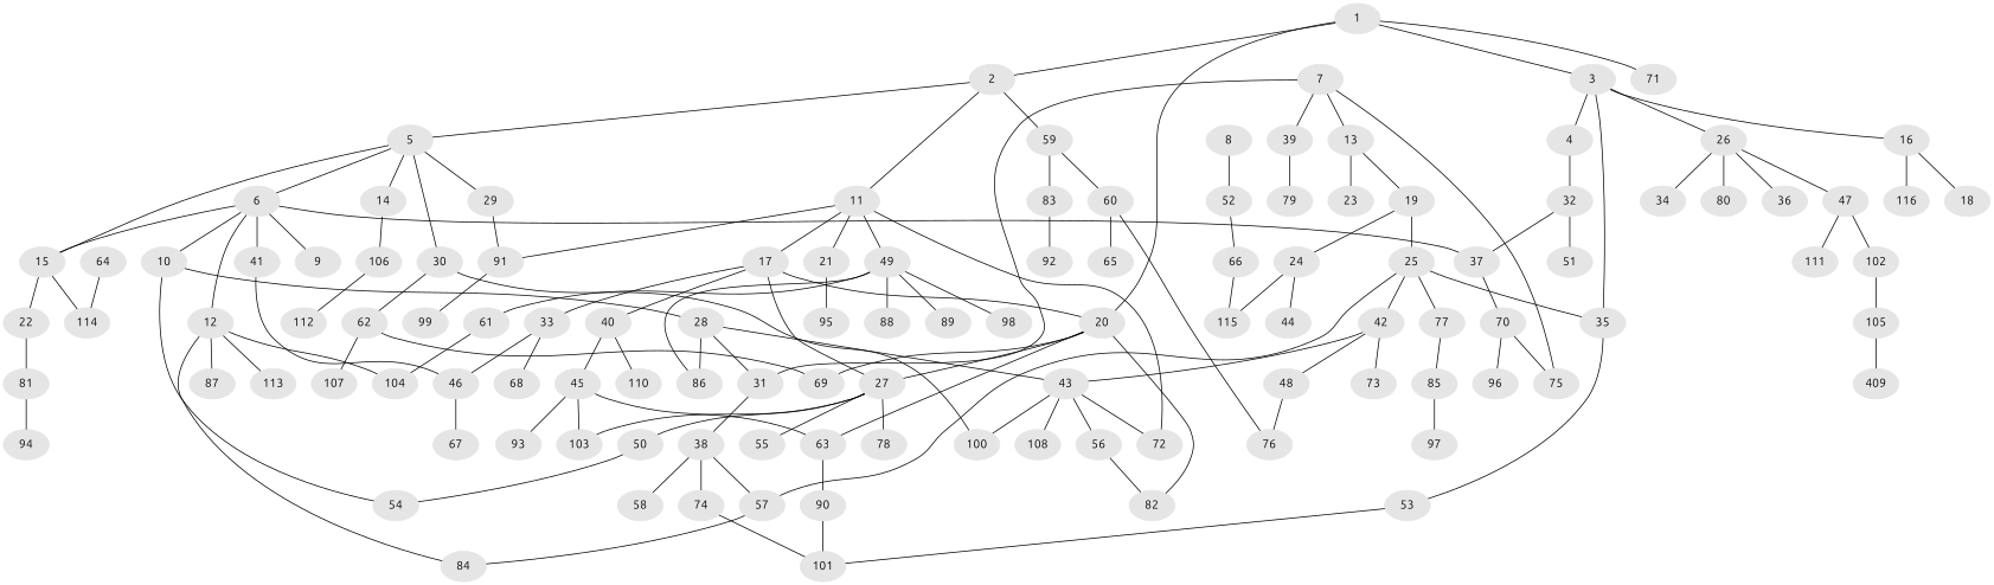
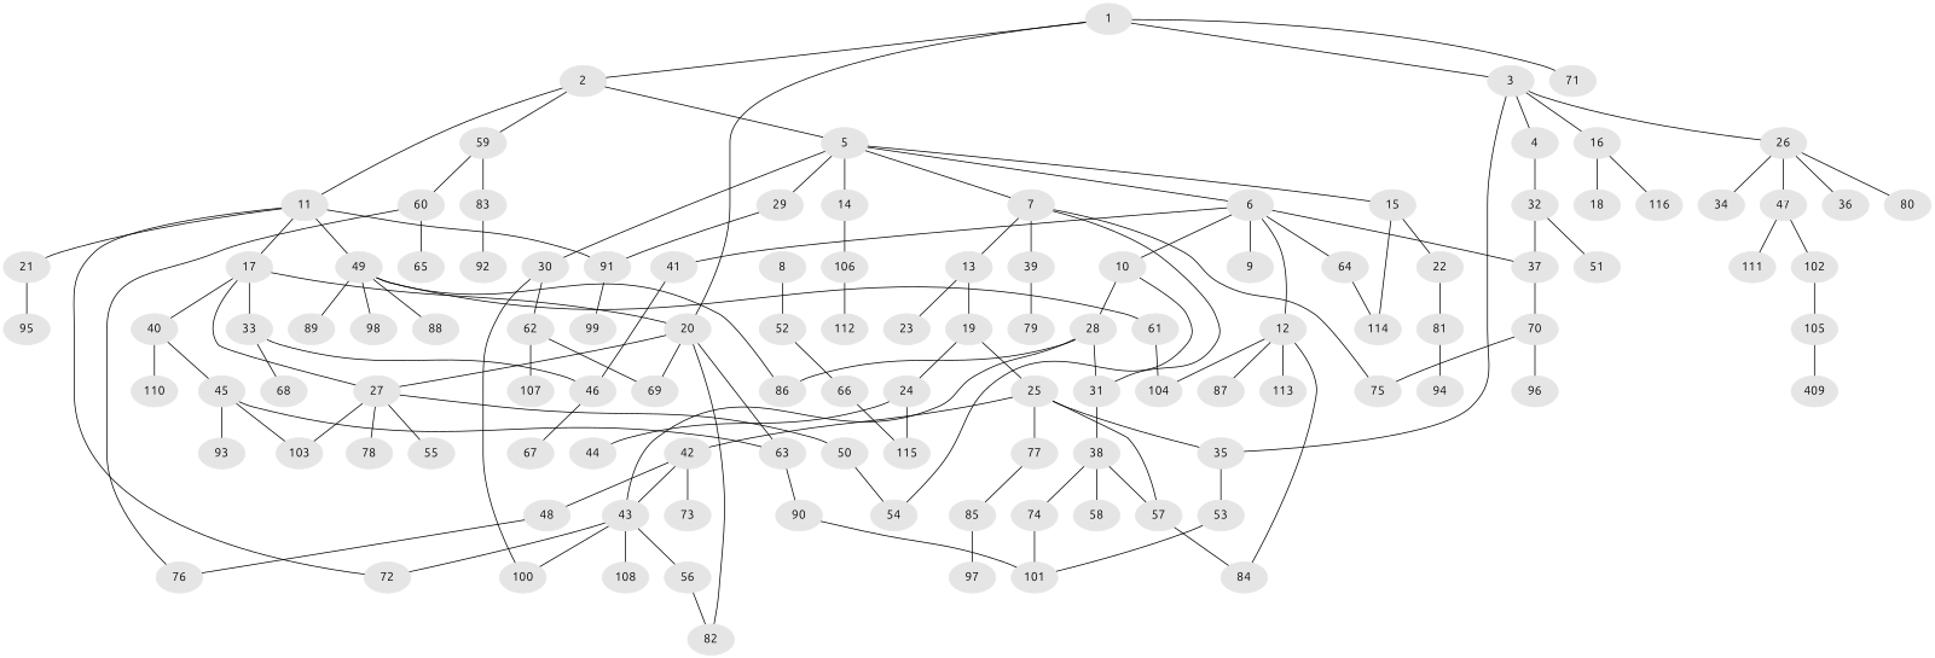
  graph {
    fontname=Ubuntu
    node [color=gray90 fontname=Ubuntu style=filled]
    edge [fontname=Ubuntu]
    1
    2
    3
    20
    71
    5
    11
    59
    4
    16
    26
    35
    27
    63
    69
    82
    6
    7
    14
    15
    29
    30
    17
    21
    49
    72
    91
    60
    83
    32
    18
    116
    34
    36
    47
    80
    53
    37
    51
    9
    10
    12
    41
    64
    13
    31
    39
    75
    106
    22
    114
    62
    100
    8
    52
    28
    54
    84
    87
    104
    113
    70
    46
    19
    23
    38
    79
    66
    43
    86
    33
    40
    95
    61
    88
    89
    98
    99
    24
    25
    112
    81
    50
    55
    78
    103
    68
    45
    110
    44
    115
    42
    57
    77
    90
    94
    48
    73
    85
    102
    111
    56
    108
    107
    58
    74
    67
    101
    96
    93
    76
    105
    65
    92
    97
    n116 [label=409]
    1 -- 2
    1 -- 3
    1 -- 20
    1 -- 71
    2 -- 5
    2 -- 11
    2 -- 59
    3 -- 4
    3 -- 16
    3 -- 26
    3 -- 35
    20 -- 27
    20 -- 63
    20 -- 69
    20 -- 82
    5 -- 6
+   5 -- 7
    5 -- 14
    5 -- 15
    5 -- 29
    5 -- 30
    11 -- 17
    11 -- 21
    11 -- 49
    11 -- 72
    11 -- 91
    59 -- 60
    59 -- 83
    4 -- 32
    16 -- 18
    16 -- 116
    26 -- 34
    26 -- 36
    26 -- 47
    26 -- 80
    35 -- 53
    27 -- 50
    27 -- 55
    27 -- 78
    27 -- 103
    63 -- 90
    6 -- 37
    6 -- 9
    6 -- 10
    6 -- 12
    6 -- 41
-   6 -- 15
+   6 -- 64
    7 -- 13
    7 -- 31
    7 -- 39
    7 -- 75
    14 -- 106
    15 -- 22
    15 -- 114
    29 -- 91
    30 -- 62
    30 -- 100
    17 -- 20
    17 -- 27
    17 -- 33
    17 -- 40
    21 -- 95
    49 -- 86
    49 -- 61
    49 -- 88
    49 -- 89
    49 -- 98
    91 -- 99
    60 -- 76
    60 -- 65
    83 -- 92
    32 -- 37
    32 -- 51
    47 -- 102
    47 -- 111
    53 -- 101
    37 -- 70
    10 -- 28
    10 -- 54
    12 -- 84
    12 -- 87
    12 -- 104
    12 -- 113
    41 -- 46
    64 -- 114
    13 -- 19
    13 -- 23
    31 -- 38
    39 -- 79
    106 -- 112
    22 -- 81
    62 -- 69
    62 -- 107
    8 -- 52
    52 -- 66
    28 -- 31
    28 -- 43
    28 -- 86
    70 -- 75
    70 -- 96
    46 -- 67
    19 -- 24
    19 -- 25
    38 -- 57
    38 -- 58
    38 -- 74
    66 -- 115
    43 -- 72
    43 -- 100
    43 -- 56
    43 -- 108
    33 -- 46
    33 -- 68
    40 -- 45
    40 -- 110
    61 -- 104
    24 -- 44
    24 -- 115
    25 -- 35
    25 -- 42
    25 -- 57
    25 -- 77
    81 -- 94
    50 -- 54
    45 -- 63
    45 -- 103
    45 -- 93
    42 -- 43
    42 -- 48
    42 -- 73
    57 -- 84
    77 -- 85
    90 -- 101
    48 -- 76
    85 -- 97
    102 -- 105
    56 -- 82
    74 -- 101
    105 -- n116
  }
